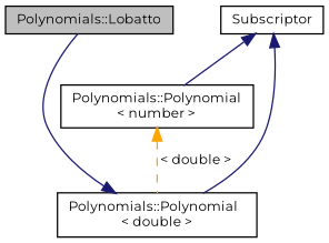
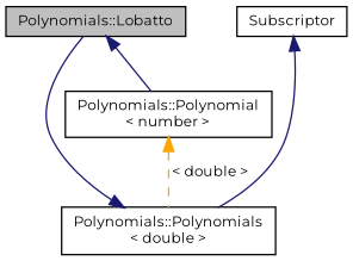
  digraph {
    fontname=Montserrat
    node [color=black fillcolor=white fontname=Montserrat fontsize=10 shape=record style=filled]
    edge [color=midnightblue dir=back fontname=Montserrat fontsize=10 labelfontname=Helvetica labelfontsize=10 style=solid]
    n1 [fillcolor=grey75 fontcolor=black height=0.2 label="Polynomials::Lobatto" width=0.4]
-   n2 [height=0.2 label="Polynomials::Polynomial\l\< double \>" width=0.4]
+   n2 [height=0.2 label="Polynomials::Polynomials\l\< double \>" width=0.4]
    n3 [height=0.2 label=Subscriptor width=0.4]
    n4 [height=0.2 label="Polynomials::Polynomial\l\< number \>" width=0.4]
    n2 -> n1
    n3 -> n2
-   n3 -> n4
+   n1 -> n4
    n4 -> n2 [color=orange label=" \< double \>" style=dashed]
  }
